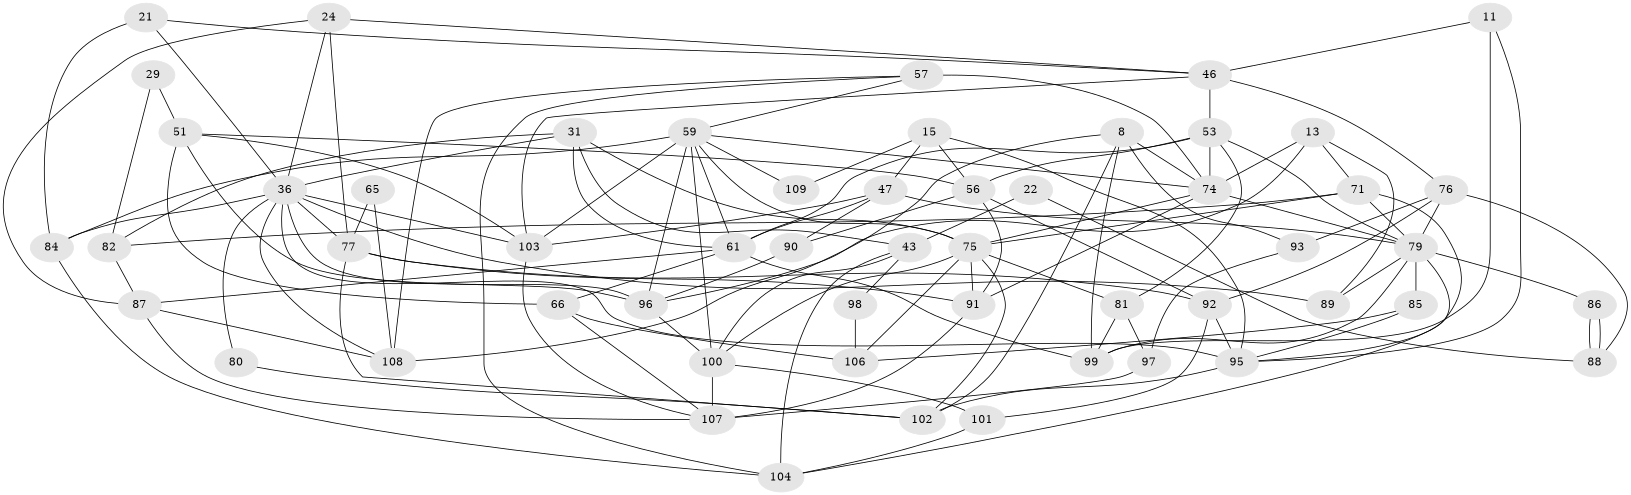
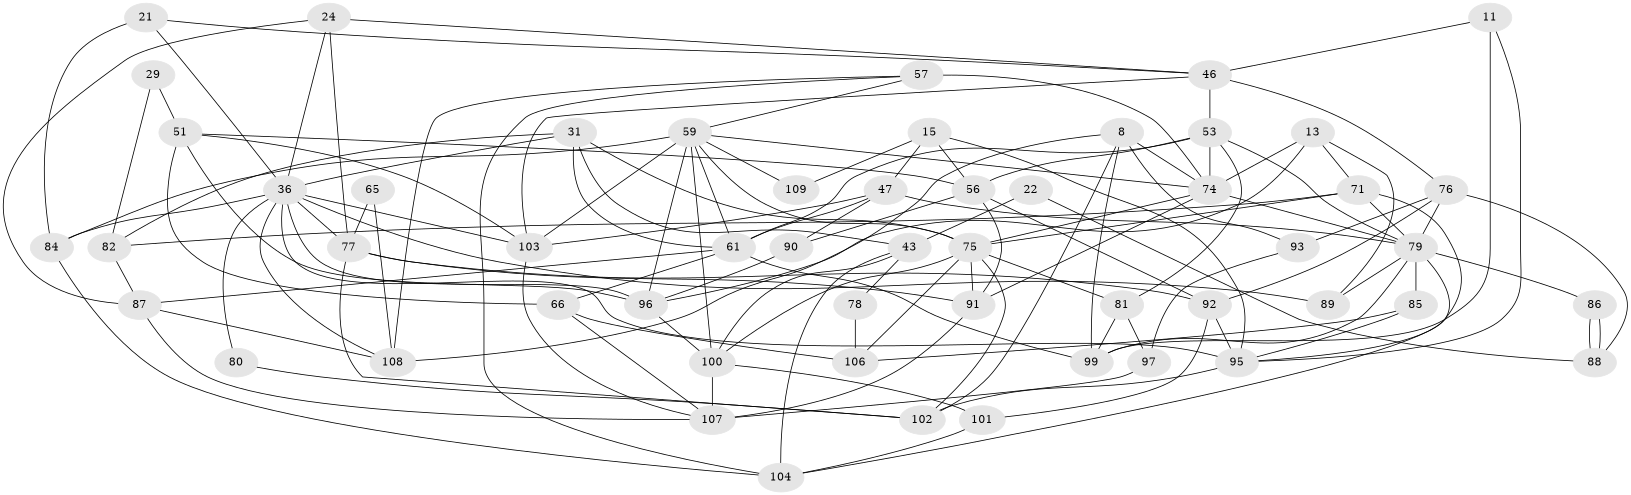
  graph {
    node [color=gray90 style=filled]
    74 [super="+54+55"]
    75 [super="+60"]
    79 [super="+68+39+62"]
    91 [super="+35"]
    8
    93
    99 [super="+49"]
    102 [super="+83"]
    108
    97
    46 [super="+25"]
    103
    53 [super="+38"]
    76
    11
    95 [super="+64"]
    71 [super="+69"]
    82
    13
    89 [super="+67"]
    96 [super="+19+50"]
    100 [super="+30+94"]
    15
    47
    56 [super="+20"]
    109
    61 [super="+37"]
    90 [super="+70"]
    92 [super="+9"]
    36 [super="+28+17"]
    84 [super="+40"]
    77 [super="+16+42"]
    80
    21
    104 [super="+72"]
    43 [super="+26"]
-   98
+   98 [label=78]
    22
    88
    24 [super="+3"]
    87 [super="+10"]
    107 [super="+7+105"]
    51 [super="+33"]
    66 [super="+52"]
    29
    31
    81 [super="+73"]
    106 [super="+63"]
    101 [super="+78"]
    85
    86
    57 [super="+1+12"]
    59 [super="+58"]
    65
    74 -- 75 [weight=2]
    74 -- 79
    74 -- 91
    75 -- 91
    75 -- 102
    75 -- 100
    75 -- 81 [weight=2]
    75 -- 106
    79 -- 99
    79 -- 89
    79 -- 104
    79 -- 85
    79 -- 86
    91 -- 107 [weight=2]
    8 -- 74
    8 -- 93
    8 -- 99 [weight=2]
    8 -- 102
    8 -- 108
    93 -- 97
    97 -- 107
    46 -- 103
    46 -- 53
    46 -- 76 [weight=2]
    103 -- 107
    53 -- 74 [weight=3]
    53 -- 79
    53 -- 56
    53 -- 61 [weight=2]
    53 -- 81
    76 -- 79
    76 -- 93
    76 -- 92
    76 -- 88
    11 -- 99
    11 -- 46
    11 -- 95
    95 -- 102 [weight=2]
    71 -- 75
    71 -- 79 [weight=2]
    71 -- 95
    71 -- 82
    82 -- 87
    13 -- 74 [weight=2]
    13 -- 71 [weight=2]
    13 -- 89
    13 -- 96
    96 -- 100 [weight=2]
    100 -- 107 [weight=2]
    100 -- 101
    15 -- 95
    15 -- 47
    15 -- 56
    15 -- 109
    47 -- 79
    47 -- 103
    47 -- 61
    47 -- 90
    56 -- 91
    56 -- 90
    56 -- 92
    61 -- 99
    61 -- 87
    61 -- 66
    90 -- 96
    92 -- 95 [weight=2]
    92 -- 101
    36 -- 108
    36 -- 103
    36 -- 95
    36 -- 89 [weight=3]
    36 -- 96
    36 -- 84
    36 -- 77 [weight=2]
    36 -- 80
    84 -- 104
    77 -- 91 [weight=2]
    77 -- 102 [weight=2]
    77 -- 92
    80 -- 102
    21 -- 46
    21 -- 36
    21 -- 84 [weight=2]
    43 -- 100 [weight=2]
    43 -- 104
    43 -- 98
    98 -- 106
    22 -- 43
    22 -- 88
    24 -- 46
    24 -- 36
    24 -- 77 [weight=2]
    24 -- 87
    87 -- 108
    87 -- 107
    51 -- 103 [weight=2]
    51 -- 96 [weight=2]
    51 -- 56
    51 -- 66
    66 -- 107 [weight=2]
    66 -- 106 [weight=2]
    29 -- 82
    29 -- 51
    31 -- 75
    31 -- 82
    31 -- 61
    31 -- 36
    31 -- 43 [weight=2]
    81 -- 99
    81 -- 97
    101 -- 104
    85 -- 95
    85 -- 106
    86 -- 88
    86 -- 88
    57 -- 74 [weight=3]
    57 -- 108
    57 -- 104
    57 -- 59
    59 -- 74
    59 -- 75
    59 -- 103
    59 -- 96
    59 -- 100
    59 -- 109
    59 -- 61
    59 -- 84 [weight=3]
    65 -- 108
    65 -- 77
  }
